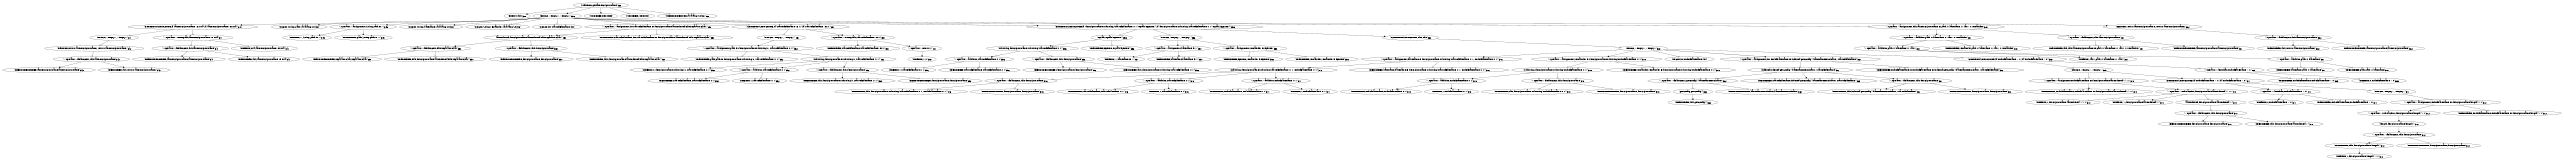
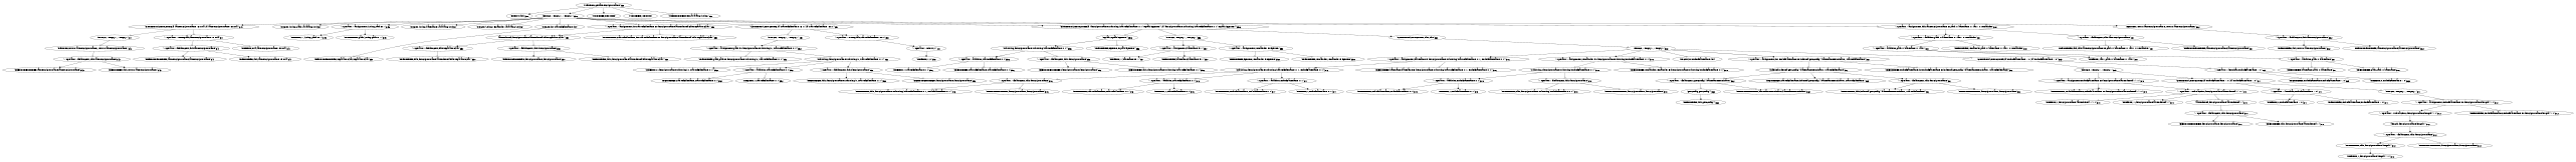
  digraph {
    edge [arrowhead=odot]
    n1 [label=<(METHOD,getIasDescriptorName)<SUB>338</SUB>>]
    n2 [label=<(PARAM,this)<SUB>338</SUB>>]
    n3 [label=<(BLOCK,&lt;empty&gt;,&lt;empty&gt;)<SUB>338</SUB>>]
    n4 [label=<(MODIFIER,PRIVATE)>]
    n5 [label=<(MODIFIER,VIRTUAL)>]
    n6 [label=<(METHOD_RETURN,java.lang.String)<SUB>338</SUB>>]
    n7 [label=<(CONTROL_STRUCTURE,if (iasDescriptorName != null),if (iasDescriptorName != null))<SUB>341</SUB>>]
    n8 [label=<(LOCAL,String path: java.lang.String)>]
    n9 [label=<(&lt;operator&gt;.assignment,String path = &quot;&quot;)<SUB>345</SUB>>]
    n10 [label=<(LOCAL,String basename: java.lang.String)>]
    n11 [label=<(LOCAL,String remainder: java.lang.String)>]
    n12 [label=<(LOCAL,int startOfFileName: int)>]
    n13 [label=<(&lt;operator&gt;.assignment,int startOfFileName = descriptorName.lastIndexOf(File.separatorChar))<SUB>350</SUB>>]
    n14 [label=<(CONTROL_STRUCTURE,if (startOfFileName != -1),if (startOfFileName != -1))<SUB>351</SUB>>]
    n15 [label=<(CONTROL_STRUCTURE,if (descriptorName.substring(startOfFileName + 1).equals(EJB_DD)),if (descriptorName.substring(startOfFileName + 1).equals(EJB_DD)))<SUB>356</SUB>>]
    n16 [label=<(&lt;operator&gt;.assignment,this.iasDescriptorName = path + basename + &quot;ias-&quot; + remainder)<SUB>381</SUB>>]
    n17 [label=<(RETURN,return iasDescriptorName;,return iasDescriptorName;)<SUB>382</SUB>>]
    n18 [label=<(&lt;operator&gt;.notEquals,iasDescriptorName != null)<SUB>341</SUB>>]
    n19 [label=<(BLOCK,&lt;empty&gt;,&lt;empty&gt;)<SUB>341</SUB>>]
    n20 [label=<(IDENTIFIER,path,String path = &quot;&quot;)<SUB>345</SUB>>]
    n21 [label=<(LITERAL,&quot;&quot;,String path = &quot;&quot;)<SUB>345</SUB>>]
    n22 [label=<(IDENTIFIER,startOfFileName,int startOfFileName = descriptorName.lastIndexOf(File.separatorChar))<SUB>350</SUB>>]
    n23 [label=<(lastIndexOf,descriptorName.lastIndexOf(File.separatorChar))<SUB>350</SUB>>]
    n24 [label=<(&lt;operator&gt;.notEquals,startOfFileName != -1)<SUB>351</SUB>>]
    n25 [label=<(BLOCK,&lt;empty&gt;,&lt;empty&gt;)<SUB>351</SUB>>]
    n26 [label=<(equals,equals(EJB_DD))<SUB>356</SUB>>]
    n27 [label=<(BLOCK,&lt;empty&gt;,&lt;empty&gt;)<SUB>356</SUB>>]
    n28 [label=<(CONTROL_STRUCTURE,else,else)<SUB>360</SUB>>]
    n29 [label=<(&lt;operator&gt;.fieldAccess,this.iasDescriptorName)<SUB>381</SUB>>]
    n30 [label=<(&lt;operator&gt;.addition,path + basename + &quot;ias-&quot; + remainder)<SUB>381</SUB>>]
    n31 [label=<(&lt;operator&gt;.fieldAccess,this.iasDescriptorName)<SUB>382</SUB>>]
    n32 [label=<(&lt;operator&gt;.fieldAccess,this.iasDescriptorName)<SUB>341</SUB>>]
    n33 [label=<(LITERAL,null,iasDescriptorName != null)<SUB>341</SUB>>]
    n34 [label=<(RETURN,return iasDescriptorName;,return iasDescriptorName;)<SUB>342</SUB>>]
    n35 [label=<(IDENTIFIER,this,iasDescriptorName != null)<SUB>341</SUB>>]
    n36 [label=<(FIELD_IDENTIFIER,iasDescriptorName,iasDescriptorName)<SUB>341</SUB>>]
    n37 [label=<(&lt;operator&gt;.fieldAccess,this.iasDescriptorName)<SUB>342</SUB>>]
    n38 [label=<(IDENTIFIER,this,return iasDescriptorName;)<SUB>342</SUB>>]
    n39 [label=<(FIELD_IDENTIFIER,iasDescriptorName,iasDescriptorName)<SUB>342</SUB>>]
    n40 [label=<(&lt;operator&gt;.fieldAccess,this.descriptorName)<SUB>350</SUB>>]
    n41 [label=<(&lt;operator&gt;.fieldAccess,File.separatorChar)<SUB>350</SUB>>]
    n42 [label=<(IDENTIFIER,this,descriptorName.lastIndexOf(File.separatorChar))<SUB>350</SUB>>]
    n43 [label=<(FIELD_IDENTIFIER,descriptorName,descriptorName)<SUB>350</SUB>>]
    n44 [label=<(IDENTIFIER,File,descriptorName.lastIndexOf(File.separatorChar))<SUB>350</SUB>>]
    n45 [label=<(FIELD_IDENTIFIER,separatorChar,separatorChar)<SUB>350</SUB>>]
-   n46 [label=<(IDENTIFIER,startOfFileName,startOfFileName != -1)<SUB>351</SUB>>]
    n47 [label=<(&lt;operator&gt;.minus,-1)<SUB>301</SUB>>]
    n48 [label=<(&lt;operator&gt;.assignment,path = descriptorName.substring(0, startOfFileName + 1))<SUB>352</SUB>>]
    n49 [label=<(LITERAL,1,-1)<SUB>351</SUB>>]
    n50 [label=<(IDENTIFIER,path,path = descriptorName.substring(0, startOfFileName + 1))<SUB>352</SUB>>]
    n51 [label=<(substring,descriptorName.substring(0, startOfFileName + 1))<SUB>352</SUB>>]
    n52 [label=<(&lt;operator&gt;.fieldAccess,this.descriptorName)<SUB>352</SUB>>]
    n53 [label=<(LITERAL,0,descriptorName.substring(0, startOfFileName + 1))<SUB>352</SUB>>]
    n54 [label=<(&lt;operator&gt;.addition,startOfFileName + 1)<SUB>352</SUB>>]
    n55 [label=<(IDENTIFIER,this,descriptorName.substring(0, startOfFileName + 1))<SUB>352</SUB>>]
    n56 [label=<(FIELD_IDENTIFIER,descriptorName,descriptorName)<SUB>352</SUB>>]
    n57 [label=<(IDENTIFIER,startOfFileName,startOfFileName + 1)<SUB>352</SUB>>]
    n58 [label=<(LITERAL,1,startOfFileName + 1)<SUB>352</SUB>>]
    n59 [label=<(substring,descriptorName.substring(startOfFileName + 1))<SUB>356</SUB>>]
    n60 [label=<(IDENTIFIER,EJB_DD,equals(EJB_DD))<SUB>356</SUB>>]
    n61 [label=<(&lt;operator&gt;.assignment,basename = &quot;&quot;)<SUB>357</SUB>>]
    n62 [label=<(&lt;operator&gt;.assignment,remainder = EJB_DD)<SUB>358</SUB>>]
    n63 [label=<(BLOCK,&lt;empty&gt;,&lt;empty&gt;)<SUB>360</SUB>>]
    n64 [label=<(&lt;operator&gt;.fieldAccess,this.descriptorName)<SUB>356</SUB>>]
    n65 [label=<(&lt;operator&gt;.addition,startOfFileName + 1)<SUB>356</SUB>>]
    n66 [label=<(IDENTIFIER,this,descriptorName.substring(startOfFileName + 1))<SUB>356</SUB>>]
    n67 [label=<(FIELD_IDENTIFIER,descriptorName,descriptorName)<SUB>356</SUB>>]
    n68 [label=<(IDENTIFIER,startOfFileName,startOfFileName + 1)<SUB>356</SUB>>]
    n69 [label=<(LITERAL,1,startOfFileName + 1)<SUB>356</SUB>>]
    n70 [label=<(IDENTIFIER,basename,basename = &quot;&quot;)<SUB>357</SUB>>]
    n71 [label=<(LITERAL,&quot;&quot;,basename = &quot;&quot;)<SUB>357</SUB>>]
    n72 [label=<(IDENTIFIER,remainder,remainder = EJB_DD)<SUB>358</SUB>>]
    n73 [label=<(IDENTIFIER,EJB_DD,remainder = EJB_DD)<SUB>358</SUB>>]
    n74 [label=<(LOCAL,int endOfBaseName: int)>]
    n75 [label=<(&lt;operator&gt;.assignment,int endOfBaseName = indexOf(getConfig().baseNameTerminator, startOfFileName))<SUB>361</SUB>>]
    n76 [label=<(CONTROL_STRUCTURE,if (endOfBaseName &lt; 0),if (endOfBaseName &lt; 0))<SUB>369</SUB>>]
    n77 [label=<(&lt;operator&gt;.assignment,basename = descriptorName.substring(startOfFileName + 1, endOfBaseName + 1))<SUB>376</SUB>>]
    n78 [label=<(&lt;operator&gt;.assignment,remainder = descriptorName.substring(endOfBaseName + 1))<SUB>378</SUB>>]
    n79 [label=<(IDENTIFIER,endOfBaseName,int endOfBaseName = indexOf(getConfig().baseNameTerminator, startOfFileName))<SUB>361</SUB>>]
    n80 [label=<(indexOf,indexOf(getConfig().baseNameTerminator, startOfFileName))<SUB>361</SUB>>]
    n81 [label=<(&lt;operator&gt;.lessThan,endOfBaseName &lt; 0)<SUB>369</SUB>>]
    n82 [label=<(BLOCK,&lt;empty&gt;,&lt;empty&gt;)<SUB>369</SUB>>]
    n83 [label=<(IDENTIFIER,basename,basename = descriptorName.substring(startOfFileName + 1, endOfBaseName + 1))<SUB>376</SUB>>]
    n84 [label=<(substring,descriptorName.substring(startOfFileName + 1, endOfBaseName + 1))<SUB>376</SUB>>]
    n85 [label=<(IDENTIFIER,remainder,remainder = descriptorName.substring(endOfBaseName + 1))<SUB>378</SUB>>]
    n86 [label=<(substring,descriptorName.substring(endOfBaseName + 1))<SUB>378</SUB>>]
    n87 [label=<(&lt;operator&gt;.fieldAccess,this.descriptorName)<SUB>361</SUB>>]
    n88 [label=<(&lt;operator&gt;.fieldAccess,getConfig().baseNameTerminator)<SUB>362</SUB>>]
    n89 [label=<(IDENTIFIER,startOfFileName,indexOf(getConfig().baseNameTerminator, startOfFileName))<SUB>363</SUB>>]
    n90 [label=<(IDENTIFIER,this,indexOf(getConfig().baseNameTerminator, startOfFileName))<SUB>361</SUB>>]
    n91 [label=<(FIELD_IDENTIFIER,descriptorName,descriptorName)<SUB>361</SUB>>]
    n92 [label=<(getConfig,getConfig())<SUB>362</SUB>>]
    n93 [label=<(FIELD_IDENTIFIER,baseNameTerminator,baseNameTerminator)<SUB>362</SUB>>]
    n94 [label=<(IDENTIFIER,this,getConfig())<SUB>362</SUB>>]
    n95 [label=<(IDENTIFIER,endOfBaseName,endOfBaseName &lt; 0)<SUB>369</SUB>>]
    n96 [label=<(LITERAL,0,endOfBaseName &lt; 0)<SUB>369</SUB>>]
    n97 [label=<(&lt;operator&gt;.assignment,endOfBaseName = descriptorName.lastIndexOf('.') - 1)<SUB>370</SUB>>]
    n98 [label=<(CONTROL_STRUCTURE,if (endOfBaseName &lt; 0),if (endOfBaseName &lt; 0))<SUB>371</SUB>>]
    n99 [label=<(IDENTIFIER,endOfBaseName,endOfBaseName = descriptorName.lastIndexOf('.') - 1)<SUB>370</SUB>>]
    n100 [label=<(&lt;operator&gt;.subtraction,descriptorName.lastIndexOf('.') - 1)<SUB>370</SUB>>]
    n101 [label=<(&lt;operator&gt;.lessThan,endOfBaseName &lt; 0)<SUB>371</SUB>>]
    n102 [label=<(BLOCK,&lt;empty&gt;,&lt;empty&gt;)<SUB>371</SUB>>]
    n103 [label=<(lastIndexOf,descriptorName.lastIndexOf('.'))<SUB>370</SUB>>]
    n104 [label=<(LITERAL,1,descriptorName.lastIndexOf('.') - 1)<SUB>370</SUB>>]
    n105 [label=<(LITERAL,'.',descriptorName.lastIndexOf('.'))<SUB>370</SUB>>]
    n106 [label=<(&lt;operator&gt;.fieldAccess,this.descriptorName)<SUB>370</SUB>>]
    n107 [label=<(IDENTIFIER,this,descriptorName.lastIndexOf('.'))<SUB>370</SUB>>]
    n108 [label=<(FIELD_IDENTIFIER,descriptorName,descriptorName)<SUB>370</SUB>>]
    n109 [label=<(IDENTIFIER,endOfBaseName,endOfBaseName &lt; 0)<SUB>371</SUB>>]
    n110 [label=<(LITERAL,0,endOfBaseName &lt; 0)<SUB>371</SUB>>]
    n111 [label=<(&lt;operator&gt;.assignment,endOfBaseName = descriptorName.length() - 1)<SUB>372</SUB>>]
    n112 [label=<(IDENTIFIER,endOfBaseName,endOfBaseName = descriptorName.length() - 1)<SUB>372</SUB>>]
    n113 [label=<(&lt;operator&gt;.subtraction,descriptorName.length() - 1)<SUB>372</SUB>>]
    n114 [label=<(length,descriptorName.length())<SUB>372</SUB>>]
    n115 [label=<(&lt;operator&gt;.fieldAccess,this.descriptorName)<SUB>372</SUB>>]
    n116 [label=<(LITERAL,1,descriptorName.length() - 1)<SUB>372</SUB>>]
    n117 [label=<(IDENTIFIER,this,descriptorName.length())<SUB>372</SUB>>]
    n118 [label=<(FIELD_IDENTIFIER,descriptorName,descriptorName)<SUB>372</SUB>>]
    n119 [label=<(&lt;operator&gt;.fieldAccess,this.descriptorName)<SUB>376</SUB>>]
    n120 [label=<(&lt;operator&gt;.addition,startOfFileName + 1)<SUB>376</SUB>>]
    n121 [label=<(&lt;operator&gt;.addition,endOfBaseName + 1)<SUB>377</SUB>>]
    n122 [label=<(IDENTIFIER,this,descriptorName.substring(startOfFileName + 1, endOfBaseName + 1))<SUB>376</SUB>>]
    n123 [label=<(FIELD_IDENTIFIER,descriptorName,descriptorName)<SUB>376</SUB>>]
    n124 [label=<(IDENTIFIER,startOfFileName,startOfFileName + 1)<SUB>376</SUB>>]
    n125 [label=<(LITERAL,1,startOfFileName + 1)<SUB>376</SUB>>]
    n126 [label=<(IDENTIFIER,endOfBaseName,endOfBaseName + 1)<SUB>377</SUB>>]
    n127 [label=<(LITERAL,1,endOfBaseName + 1)<SUB>377</SUB>>]
    n128 [label=<(&lt;operator&gt;.fieldAccess,this.descriptorName)<SUB>378</SUB>>]
    n129 [label=<(&lt;operator&gt;.addition,endOfBaseName + 1)<SUB>378</SUB>>]
    n130 [label=<(IDENTIFIER,this,descriptorName.substring(endOfBaseName + 1))<SUB>378</SUB>>]
    n131 [label=<(FIELD_IDENTIFIER,descriptorName,descriptorName)<SUB>378</SUB>>]
    n132 [label=<(IDENTIFIER,endOfBaseName,endOfBaseName + 1)<SUB>378</SUB>>]
    n133 [label=<(LITERAL,1,endOfBaseName + 1)<SUB>378</SUB>>]
    n134 [label=<(IDENTIFIER,this,this.iasDescriptorName = path + basename + &quot;ias-&quot; + remainder)<SUB>381</SUB>>]
    n135 [label=<(FIELD_IDENTIFIER,iasDescriptorName,iasDescriptorName)<SUB>381</SUB>>]
    n136 [label=<(&lt;operator&gt;.addition,path + basename + &quot;ias-&quot;)<SUB>381</SUB>>]
    n137 [label=<(IDENTIFIER,remainder,path + basename + &quot;ias-&quot; + remainder)<SUB>381</SUB>>]
    n138 [label=<(&lt;operator&gt;.addition,path + basename)<SUB>381</SUB>>]
    n139 [label=<(LITERAL,&quot;ias-&quot;,path + basename + &quot;ias-&quot;)<SUB>381</SUB>>]
    n140 [label=<(IDENTIFIER,path,path + basename)<SUB>381</SUB>>]
    n141 [label=<(IDENTIFIER,basename,path + basename)<SUB>381</SUB>>]
    n142 [label=<(IDENTIFIER,this,return iasDescriptorName;)<SUB>382</SUB>>]
    n143 [label=<(FIELD_IDENTIFIER,iasDescriptorName,iasDescriptorName)<SUB>382</SUB>>]
    n1 -> n2 [arrowhead=dot]
    n1 -> n3 [arrowhead=dot]
    n1 -> n4 [arrowhead=dot]
    n1 -> n5
    n1 -> n6
    n3 -> n7 [arrowhead=dot]
    n3 -> n8 [arrowhead=dot]
    n3 -> n9 [arrowhead=dot]
    n3 -> n10 [arrowhead=dot]
    n3 -> n11
    n3 -> n12
    n3 -> n13
    n3 -> n14
    n3 -> n15 [arrowhead=dot]
    n3 -> n16
    n3 -> n17 [arrowhead=dot]
    n7 -> n18
    n7 -> n19
    n9 -> n20 [arrowhead=dot]
    n9 -> n21 [arrowhead=dot]
    n13 -> n22
    n13 -> n23 [arrowhead=dot]
    n14 -> n24 [arrowhead=dot]
    n14 -> n25
    n15 -> n26
    n15 -> n27
    n15 -> n28 [arrowhead=dot]
    n16 -> n29
    n16 -> n30 [arrowhead=dot]
    n17 -> n31
    n18 -> n32
    n18 -> n33
    n19 -> n34
    n23 -> n40
    n23 -> n41 [arrowhead=dot]
-   n24 -> n46 [arrowhead=dot]
    n24 -> n47 [arrowhead=dot]
    n25 -> n48 [arrowhead=dot]
    n26 -> n59 [arrowhead=dot]
    n26 -> n60
    n27 -> n61 [arrowhead=dot]
    n27 -> n62
    n28 -> n63
    n29 -> n134
    n29 -> n135 [arrowhead=dot]
    n30 -> n136
    n30 -> n137
    n31 -> n142 [arrowhead=dot]
    n31 -> n143 [arrowhead=dot]
    n32 -> n35 [arrowhead=dot]
    n32 -> n36 [arrowhead=dot]
    n34 -> n37
    n37 -> n38 [arrowhead=dot]
    n37 -> n39 [arrowhead=dot]
    n40 -> n42
    n40 -> n43 [arrowhead=dot]
    n41 -> n44
-   n41 -> n45
+   n12 -> n45
    n47 -> n49 [arrowhead=dot]
    n48 -> n50
    n48 -> n51
    n51 -> n52 [arrowhead=dot]
    n51 -> n53 [arrowhead=dot]
    n51 -> n54 [arrowhead=dot]
    n52 -> n55 [arrowhead=dot]
    n52 -> n56
    n54 -> n57
    n54 -> n58
    n59 -> n64
    n59 -> n65 [arrowhead=dot]
    n61 -> n70 [arrowhead=dot]
    n61 -> n71 [arrowhead=dot]
    n62 -> n72
    n62 -> n73
    n63 -> n74
    n63 -> n75 [arrowhead=dot]
    n63 -> n76
    n63 -> n77 [arrowhead=dot]
    n63 -> n78 [arrowhead=dot]
    n64 -> n66
    n64 -> n67 [arrowhead=dot]
    n65 -> n68
    n65 -> n69
    n75 -> n79
    n75 -> n80
    n76 -> n81
    n76 -> n82
    n77 -> n83
    n77 -> n84 [arrowhead=dot]
    n78 -> n85
    n78 -> n86
    n80 -> n87 [arrowhead=dot]
    n80 -> n88
    n80 -> n89 [arrowhead=dot]
    n81 -> n95
    n81 -> n96
    n82 -> n97
    n82 -> n98 [arrowhead=dot]
    n84 -> n119
    n84 -> n120
    n84 -> n121 [arrowhead=dot]
    n86 -> n128
    n86 -> n129 [arrowhead=dot]
    n87 -> n90 [arrowhead=dot]
    n87 -> n91 [arrowhead=dot]
    n88 -> n92
    n88 -> n93
    n92 -> n94 [arrowhead=dot]
    n97 -> n99 [arrowhead=dot]
    n97 -> n100 [arrowhead=dot]
    n98 -> n101 [arrowhead=dot]
    n98 -> n102
    n100 -> n103
    n100 -> n104
    n100 -> n105 [arrowhead=dot]
    n101 -> n109
    n101 -> n110 [arrowhead=dot]
    n102 -> n111
    n103 -> n106
    n106 -> n107 [arrowhead=dot]
    n106 -> n108 [arrowhead=dot]
    n111 -> n112
    n111 -> n113 [arrowhead=dot]
    n113 -> n114 [arrowhead=dot]
    n114 -> n115 [arrowhead=dot]
    n115 -> n117 [arrowhead=dot]
    n115 -> n118
    n117 -> n116 [arrowhead=dot]
    n119 -> n122
    n119 -> n123
    n120 -> n124
    n120 -> n125 [arrowhead=dot]
    n121 -> n126
    n121 -> n127 [arrowhead=dot]
    n128 -> n130
    n128 -> n131
    n129 -> n132 [arrowhead=dot]
    n129 -> n133 [arrowhead=dot]
    n136 -> n138
    n136 -> n139 [arrowhead=dot]
    n138 -> n140
    n138 -> n141
  }
